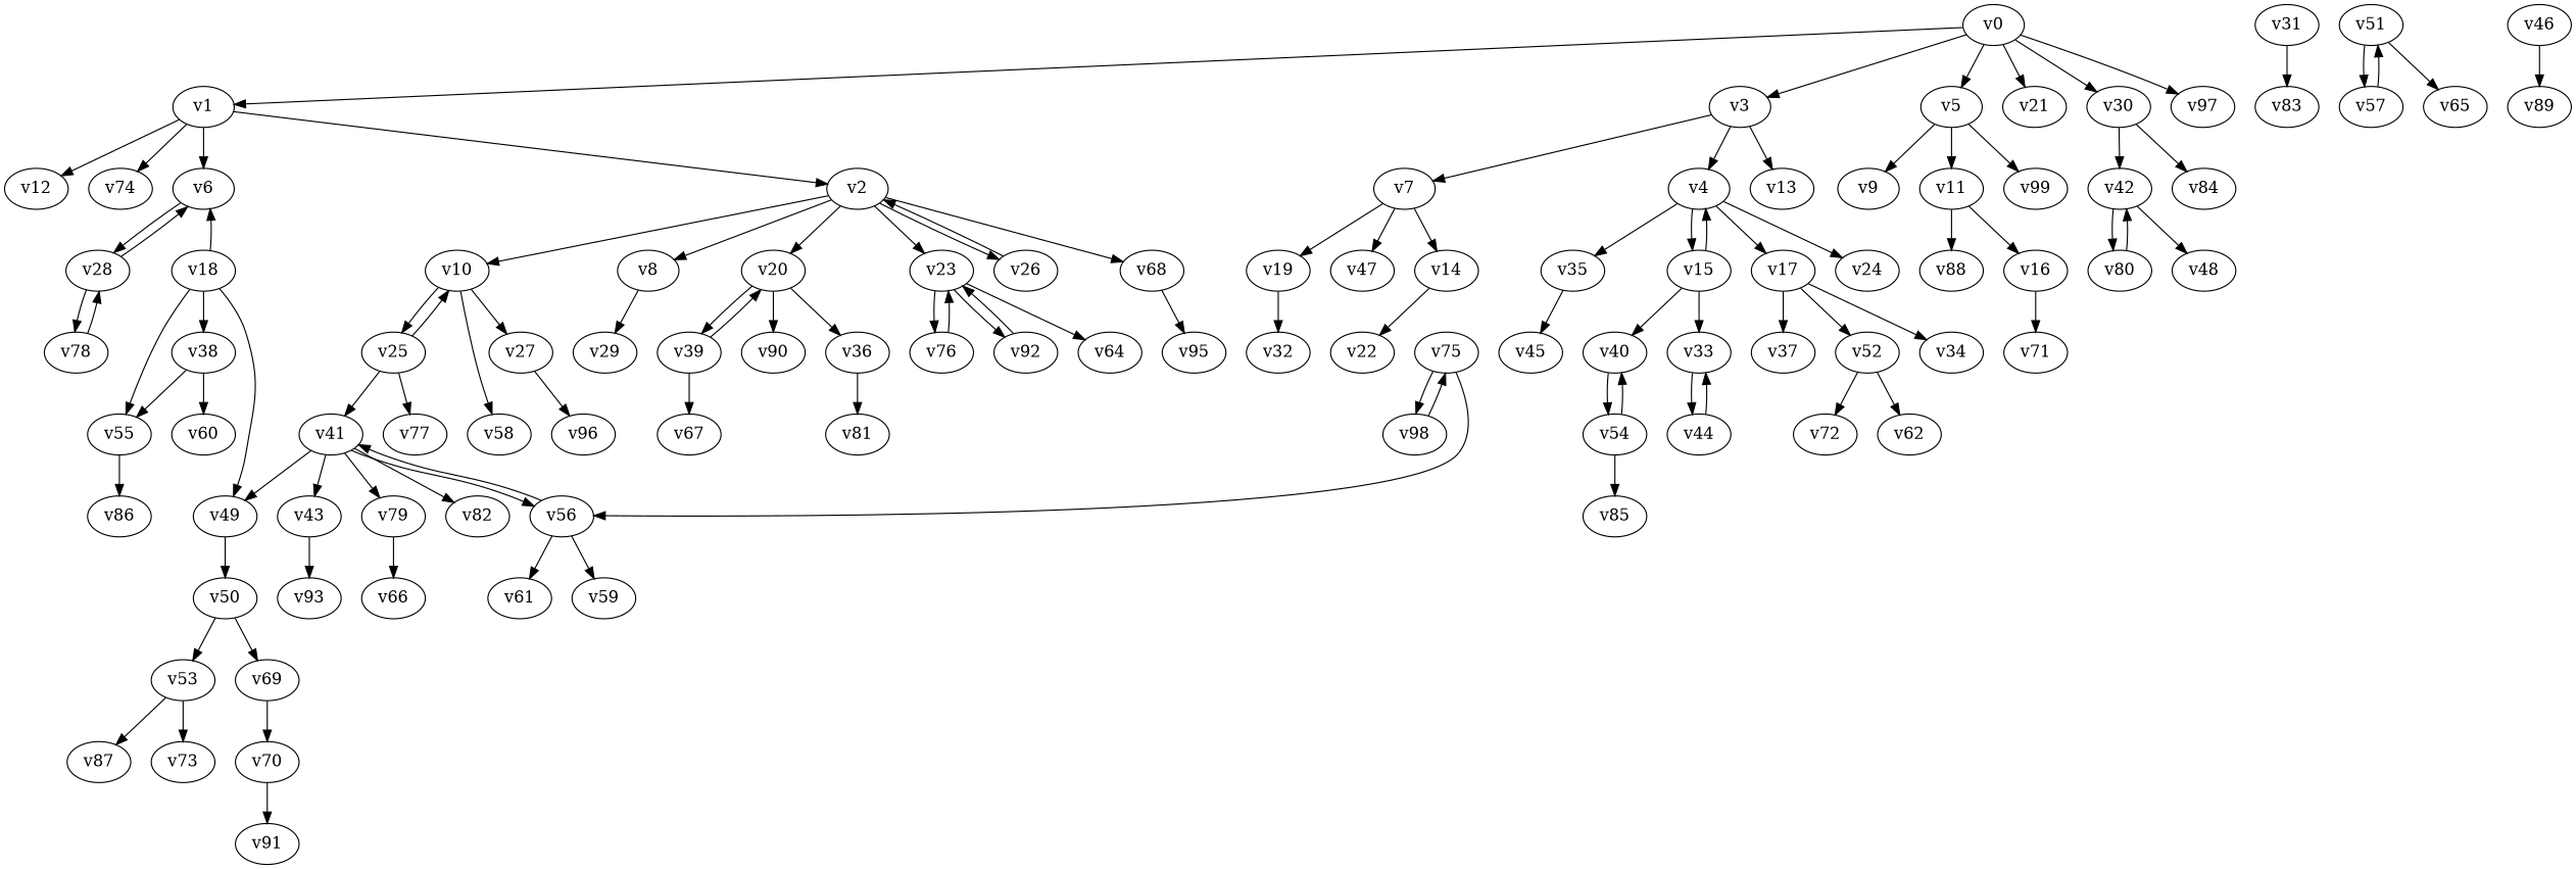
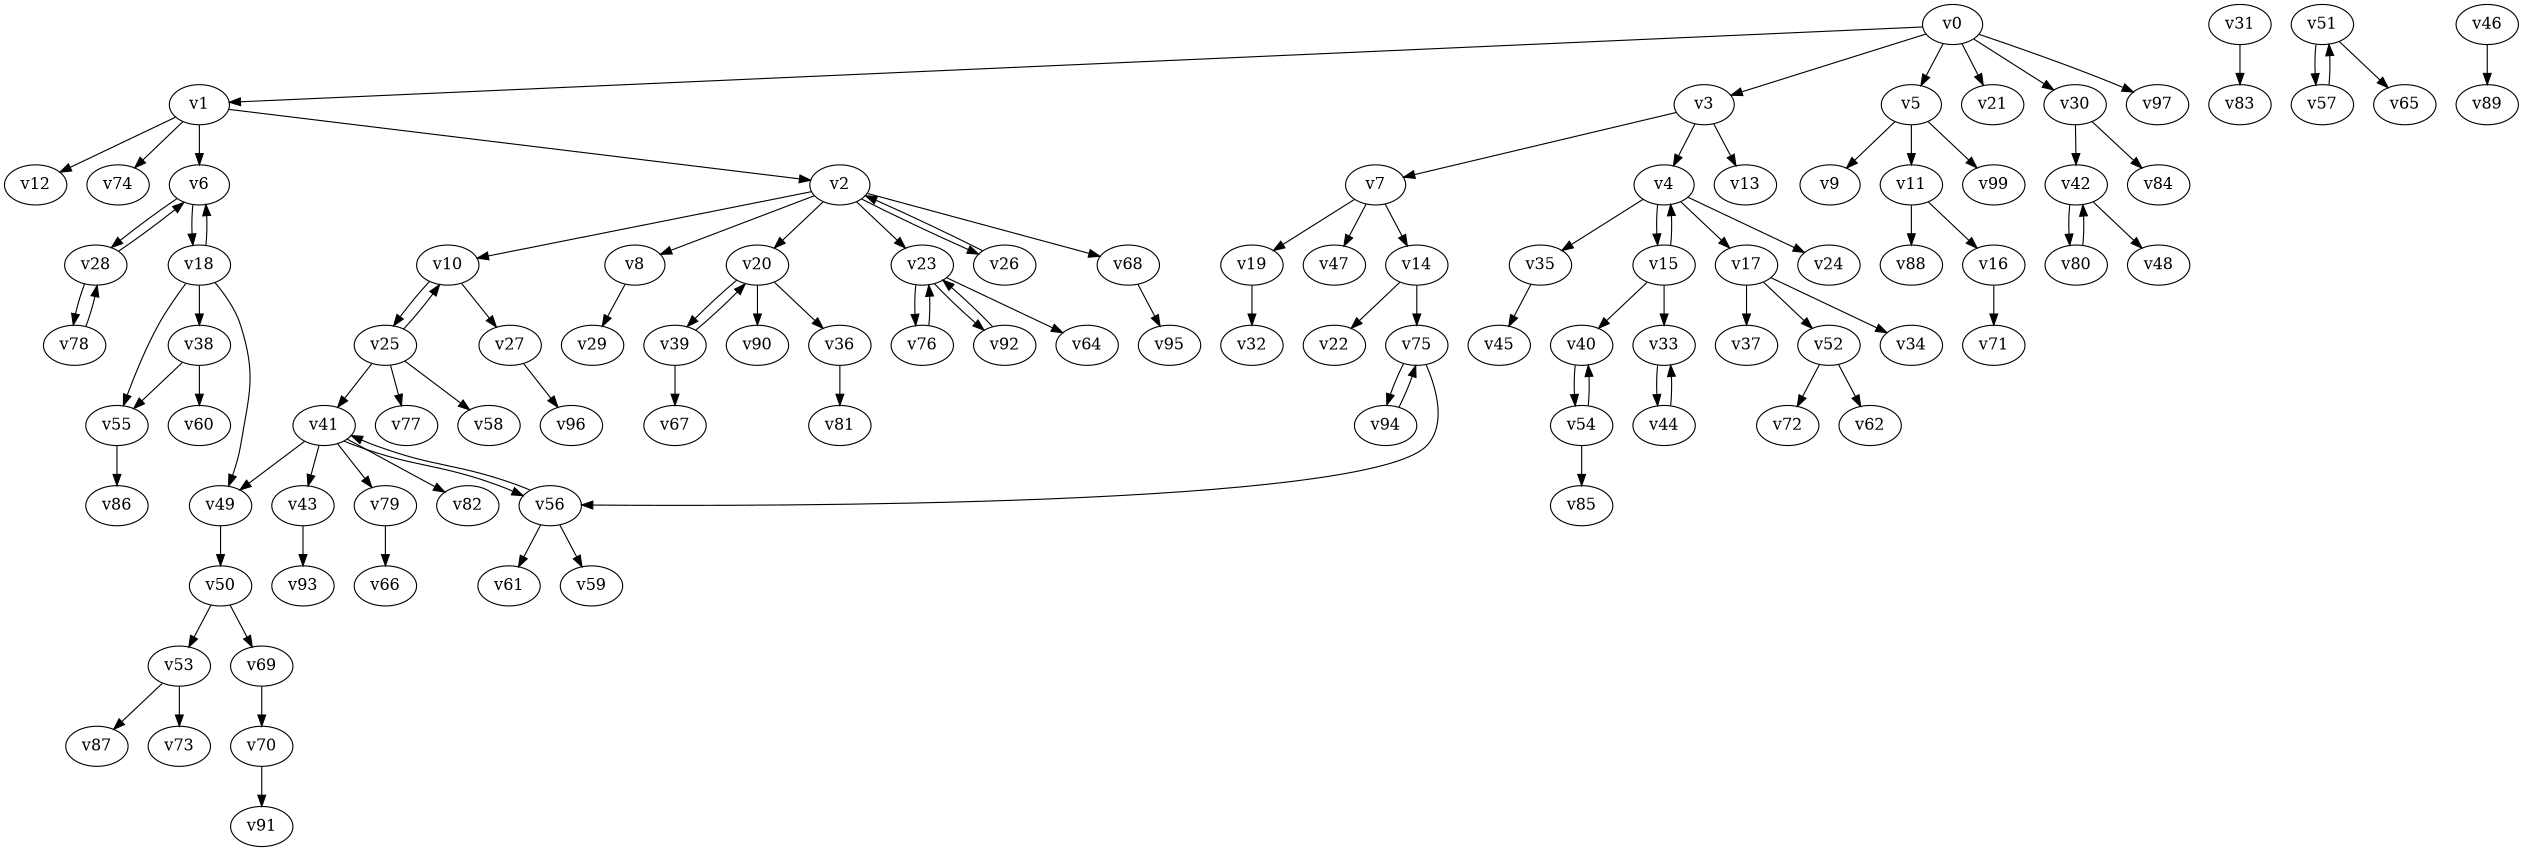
  digraph {
    node [player=0 weight=11]
    v0 [weight=5]
    v1 [player=1 weight=5]
    v3 [player=1 weight=7]
    v5 [player=1]
    v21 [player=1 weight=4]
    v30 [weight=5]
    v97 [player=1 weight=3]
    v2 [weight=1]
    v6 [weight=-1]
    v12 [weight=13]
    v74 [weight=-3]
    v4 [weight=6]
    v7 [player=1 weight=7]
    v13 [player=1 weight=9]
    v9 [player=1 weight=0]
    v11 [player=1 weight=7]
    v99 [player=1 weight=10]
    v42
    v84 [weight=5]
    v8
    v10 [weight=10]
    v20 [weight=8]
    v23 [player=1 weight=5]
    v26
    v68 [weight=6]
    v18 [weight=-1]
    v28 [weight=8]
    v29 [player=1 weight=10]
    v25 [player=1 weight=6]
    v27 [player=1 weight=0]
    v58 [weight=0]
    v36 [weight=4]
    v39 [player=1 weight=14]
    v90 [weight=3]
    v64
    v76 [weight=6]
    v92 [weight=13]
    v95 [player=1 weight=7]
    v15 [player=1 weight=4]
    v17 [player=1]
    v24 [weight=13]
    v35 [player=1 weight=8]
    v14 [weight=17]
    v19 [player=1 weight=5]
    v47 [player=1 weight=15]
    v33 [player=1 weight=3]
    v40 [weight=8]
    v34 [weight=12]
    v37 [player=1 weight=13]
    v52 [weight=4]
    v45 [player=1 weight=16]
    v16 [weight=3]
    v88 [weight=-2]
    v38 [weight=7]
    v49 [player=1 weight=4]
    v55 [player=1 weight=3]
    v78
    v22 [weight=5]
    v75 [player=1 weight=3]
    v32 [weight=6]
    v41 [player=1 weight=10]
    v77 [player=1 weight=7]
    v96 [weight=16]
    v71 [player=1]
    v56 [weight=1]
-   v98 [weight=6]
+   v98 [weight=6 label=v94]
    v44 [weight=14]
    v54 [weight=15]
    v62 [weight=8]
    v72 [weight=14]
    v31 [player=1 weight=13]
    v83 [player=1 weight=14]
    v60 [weight=2]
    v50 [weight=3]
    v81 [player=1 weight=9]
    v67 [player=1 weight=12]
    v43 [player=1 weight=1]
    v79 [player=1 weight=10]
    v82 [weight=8]
    v48 [weight=12]
    v80 [weight=-2]
    v86 [weight=10]
    v51 [player=1 weight=-3]
    v57 [player=1 weight=8]
    v65 [player=1 weight=7]
    v85 [player=1 weight=5]
    v93 [player=1 weight=12]
    v59 [player=1 weight=3]
    v61 [player=1 weight=-1]
    v66 [weight=10]
    v89 [player=1]
    v46
    v53 [player=1 weight=14]
    v69 [player=1 weight=4]
    v73 [player=1]
    v87 [player=1 weight=4]
    v70 [weight=6]
    v91 [player=1 weight=1]
    v0 -> v1
    v0 -> v3
    v0 -> v5
    v0 -> v21
    v0 -> v30
    v0 -> v97
    v1 -> v2
    v1 -> v6
    v1 -> v12
    v1 -> v74
    v3 -> v4
    v3 -> v7
    v3 -> v13
    v5 -> v9
    v5 -> v11
    v5 -> v99
    v30 -> v42
    v30 -> v84
    v2 -> v8
    v2 -> v10
    v2 -> v20
    v2 -> v23
    v2 -> v26
    v2 -> v68
+   v6 -> v18
    v6 -> v28
    v4 -> v15
    v4 -> v17
    v4 -> v24
    v4 -> v35
    v7 -> v14
    v7 -> v19
    v7 -> v47
    v11 -> v16
    v11 -> v88
    v42 -> v48
    v42 -> v80
    v8 -> v29
    v10 -> v25
    v10 -> v27
-   v10 -> v58
+   v25 -> v58
    v20 -> v36
    v20 -> v39
    v20 -> v90
    v23 -> v64
    v23 -> v76
    v23 -> v92
    v26 -> v2
    v68 -> v95
    v18 -> v6
    v18 -> v38
    v18 -> v49
    v18 -> v55
    v28 -> v6
    v28 -> v78
    v25 -> v10
    v25 -> v41
    v25 -> v77
    v27 -> v96
    v36 -> v81
    v39 -> v20
    v39 -> v67
    v76 -> v23
    v92 -> v23
    v15 -> v4
    v15 -> v33
    v15 -> v40
    v17 -> v34
    v17 -> v37
    v17 -> v52
    v35 -> v45
    v14 -> v22
+   v14 -> v75
    v19 -> v32
    v33 -> v44
    v40 -> v54
    v52 -> v62
    v52 -> v72
    v16 -> v71
    v38 -> v55
    v38 -> v60
    v49 -> v50
    v55 -> v86
    v78 -> v28
    v75 -> v56
    v75 -> v98
    v41 -> v49
    v41 -> v56
    v41 -> v43
    v41 -> v79
    v41 -> v82
    v56 -> v41
    v56 -> v59
    v56 -> v61
    v98 -> v75
    v44 -> v33
    v54 -> v40
    v54 -> v85
    v31 -> v83
    v50 -> v53
    v50 -> v69
    v43 -> v93
    v79 -> v66
    v80 -> v42
    v51 -> v57
    v51 -> v65
    v57 -> v51
    v46 -> v89
    v53 -> v73
    v53 -> v87
    v69 -> v70
    v70 -> v91
  }
